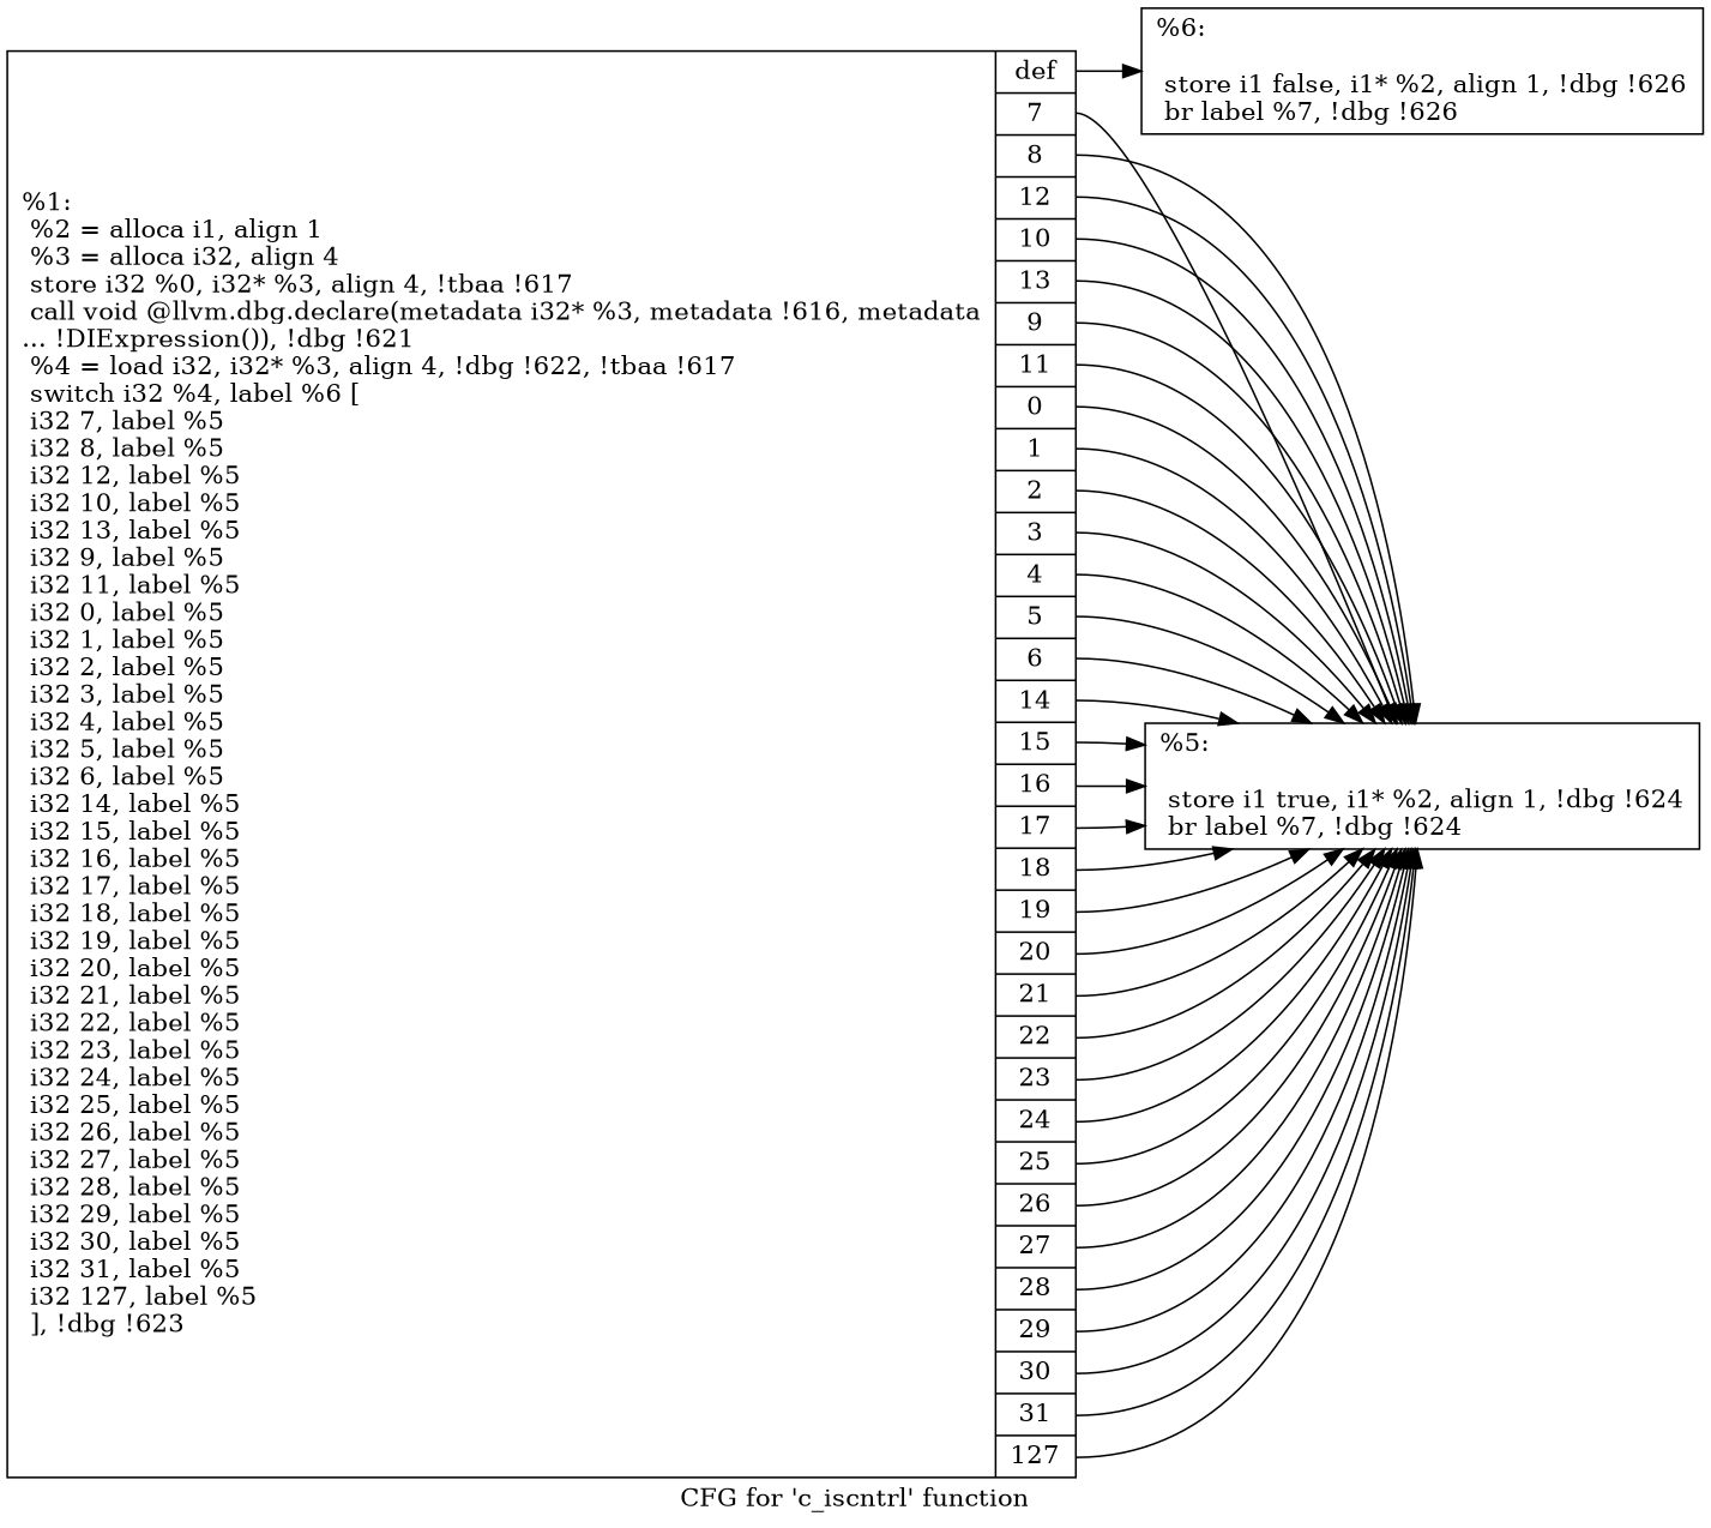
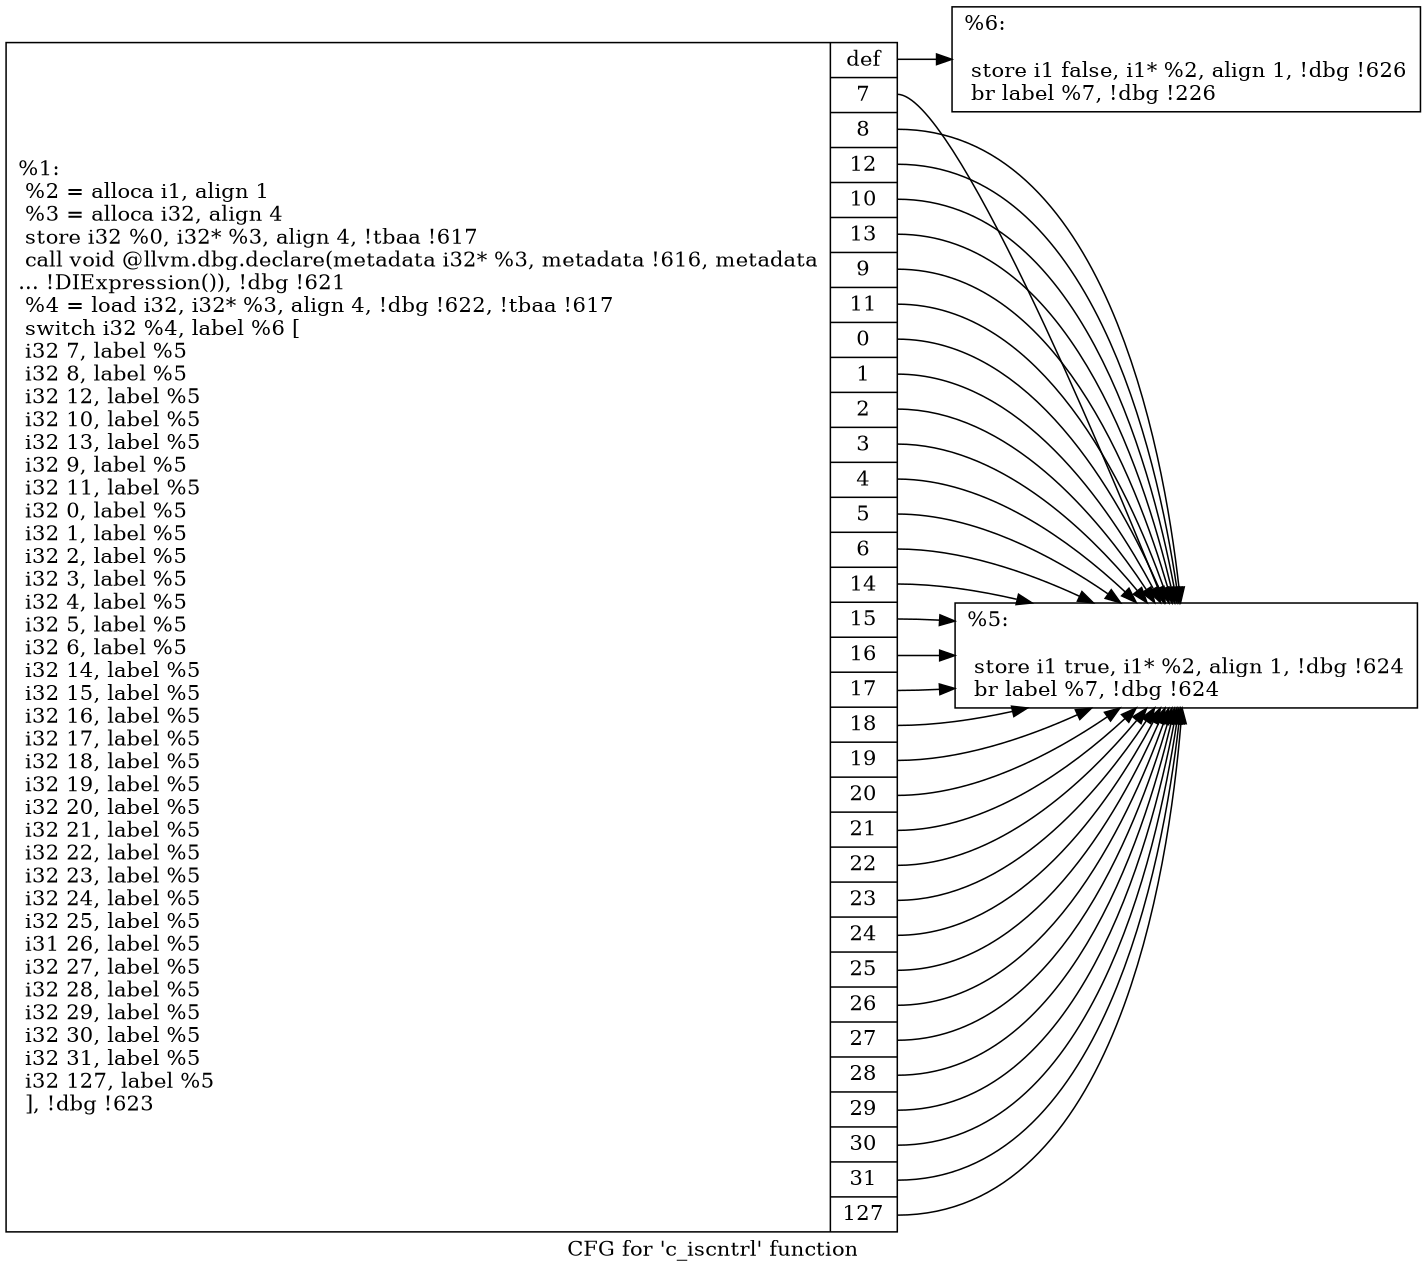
  digraph {
    label="CFG for 'c_iscntrl' function"
    rankdir=LR
    node [shape=record]
-   n1 [label="{%1:\l  %2 = alloca i1, align 1\l  %3 = alloca i32, align 4\l  store i32 %0, i32* %3, align 4, !tbaa !617\l  call void @llvm.dbg.declare(metadata i32* %3, metadata !616, metadata\l... !DIExpression()), !dbg !621\l  %4 = load i32, i32* %3, align 4, !dbg !622, !tbaa !617\l  switch i32 %4, label %6 [\l    i32 7, label %5\l    i32 8, label %5\l    i32 12, label %5\l    i32 10, label %5\l    i32 13, label %5\l    i32 9, label %5\l    i32 11, label %5\l    i32 0, label %5\l    i32 1, label %5\l    i32 2, label %5\l    i32 3, label %5\l    i32 4, label %5\l    i32 5, label %5\l    i32 6, label %5\l    i32 14, label %5\l    i32 15, label %5\l    i32 16, label %5\l    i32 17, label %5\l    i32 18, label %5\l    i32 19, label %5\l    i32 20, label %5\l    i32 21, label %5\l    i32 22, label %5\l    i32 23, label %5\l    i32 24, label %5\l    i32 25, label %5\l    i32 26, label %5\l    i32 27, label %5\l    i32 28, label %5\l    i32 29, label %5\l    i32 30, label %5\l    i32 31, label %5\l    i32 127, label %5\l  ], !dbg !623\l|{<s0>def|<s1>7|<s2>8|<s3>12|<s4>10|<s5>13|<s6>9|<s7>11|<s8>0|<s9>1|<s10>2|<s11>3|<s12>4|<s13>5|<s14>6|<s15>14|<s16>15|<s17>16|<s18>17|<s19>18|<s20>19|<s21>20|<s22>21|<s23>22|<s24>23|<s25>24|<s26>25|<s27>26|<s28>27|<s29>28|<s30>29|<s31>30|<s32>31|<s33>127}}"]
-   n2 [label="{%6:\l\l  store i1 false, i1* %2, align 1, !dbg !626\l  br label %7, !dbg !626\l}"]
+   n1 [label="{%1:\l  %2 = alloca i1, align 1\l  %3 = alloca i32, align 4\l  store i32 %0, i32* %3, align 4, !tbaa !617\l  call void @llvm.dbg.declare(metadata i32* %3, metadata !616, metadata\l... !DIExpression()), !dbg !621\l  %4 = load i32, i32* %3, align 4, !dbg !622, !tbaa !617\l  switch i32 %4, label %6 [\l    i32 7, label %5\l    i32 8, label %5\l    i32 12, label %5\l    i32 10, label %5\l    i32 13, label %5\l    i32 9, label %5\l    i32 11, label %5\l    i32 0, label %5\l    i32 1, label %5\l    i32 2, label %5\l    i32 3, label %5\l    i32 4, label %5\l    i32 5, label %5\l    i32 6, label %5\l    i32 14, label %5\l    i32 15, label %5\l    i32 16, label %5\l    i32 17, label %5\l    i32 18, label %5\l    i32 19, label %5\l    i32 20, label %5\l    i32 21, label %5\l    i32 22, label %5\l    i32 23, label %5\l    i32 24, label %5\l    i32 25, label %5\l    i31 26, label %5\l    i32 27, label %5\l    i32 28, label %5\l    i32 29, label %5\l    i32 30, label %5\l    i32 31, label %5\l    i32 127, label %5\l  ], !dbg !623\l|{<s0>def|<s1>7|<s2>8|<s3>12|<s4>10|<s5>13|<s6>9|<s7>11|<s8>0|<s9>1|<s10>2|<s11>3|<s12>4|<s13>5|<s14>6|<s15>14|<s16>15|<s17>16|<s18>17|<s19>18|<s20>19|<s21>20|<s22>21|<s23>22|<s24>23|<s25>24|<s26>25|<s27>26|<s28>27|<s29>28|<s30>29|<s31>30|<s32>31|<s33>127}}"]
+   n2 [label="{%6:\l\l  store i1 false, i1* %2, align 1, !dbg !626\l  br label %7, !dbg !226\l}"]
    n3 [label="{%5:\l\l  store i1 true, i1* %2, align 1, !dbg !624\l  br label %7, !dbg !624\l}"]
    n1 -> n2 [tailport=s0]
    n1 -> n3 [tailport=s1]
    n1 -> n3 [tailport=s2]
    n1 -> n3 [tailport=s3]
    n1 -> n3 [tailport=s4]
    n1 -> n3 [tailport=s5]
    n1 -> n3 [tailport=s6]
    n1 -> n3 [tailport=s7]
    n1 -> n3 [tailport=s8]
    n1 -> n3 [tailport=s9]
    n1 -> n3 [tailport=s10]
    n1 -> n3 [tailport=s11]
    n1 -> n3 [tailport=s12]
    n1 -> n3 [tailport=s13]
    n1 -> n3 [tailport=s14]
    n1 -> n3 [tailport=s15]
    n1 -> n3 [tailport=s16]
    n1 -> n3 [tailport=s17]
    n1 -> n3 [tailport=s18]
    n1 -> n3 [tailport=s19]
    n1 -> n3 [tailport=s20]
    n1 -> n3 [tailport=s21]
    n1 -> n3 [tailport=s22]
    n1 -> n3 [tailport=s23]
    n1 -> n3 [tailport=s24]
    n1 -> n3 [tailport=s25]
    n1 -> n3 [tailport=s26]
    n1 -> n3 [tailport=s27]
    n1 -> n3 [tailport=s28]
    n1 -> n3 [tailport=s29]
    n1 -> n3 [tailport=s30]
    n1 -> n3 [tailport=s31]
    n1 -> n3 [tailport=s32]
    n1 -> n3 [tailport=s33]
  }
